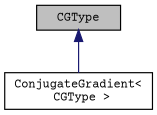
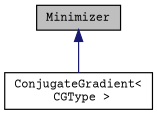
  digraph {
    fontname="Courier Prime"
    node [color=black fontname="Courier Prime" fontsize=10 shape=record style=filled]
-   n1 [fillcolor=grey75 fontcolor=black height=0.2 label=CGType width=0.4]
+   n1 [fillcolor=grey75 fontcolor=black height=0.2 label=Minimizer width=0.4]
    n2 [fillcolor=white height=0.2 label="ConjugateGradient\<\l CGType \>" width=0.4]
    n1 -> n2 [color=midnightblue dir=back fontname="Courier Prime" fontsize=10 labelfontname=Helvetica labelfontsize=10 style=solid]
  }
